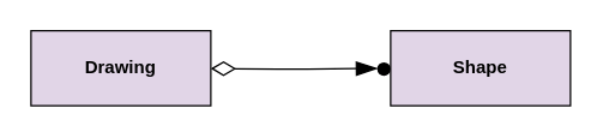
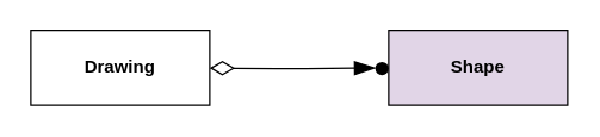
  <mxCell id="0" />
  <mxCell id="1" parent="0" />
- <mxCell id="2" value="&lt;p style=&quot;margin: 0px ; margin-top: 4px ; text-align: center&quot;&gt;&lt;br&gt;&lt;b&gt;Drawing&lt;/b&gt;&lt;/p&gt;" style="verticalAlign=top;align=left;overflow=fill;fontSize=12;fontFamily=Helvetica;html=1;fillColor=#e1d5e7;" vertex="1" parent="1"><mxGeometry x="20" y="20" width="120" height="50" as="geometry" /></mxCell>
+ <mxCell id="2" value="&lt;p style=&quot;margin: 0px ; margin-top: 4px ; text-align: center&quot;&gt;&lt;br&gt;&lt;b&gt;Drawing&lt;/b&gt;&lt;/p&gt;" style="verticalAlign=top;align=left;overflow=fill;fontSize=12;fontFamily=Helvetica;html=1;" vertex="1" parent="1"><mxGeometry x="20" y="20" width="120" height="50" as="geometry" /></mxCell>
  <mxCell id="3" value="&lt;p style=&quot;margin: 0px ; margin-top: 4px ; text-align: center&quot;&gt;&lt;br&gt;&lt;b&gt;Shape&lt;/b&gt;&lt;/p&gt;" style="verticalAlign=top;align=left;overflow=fill;fontSize=12;fontFamily=Helvetica;html=1;fillColor=#e1d5e7;" vertex="1" parent="1"><mxGeometry x="260" y="20" width="120" height="50" as="geometry" /></mxCell>
  <mxCell id="4" value="" style="ellipse;html=1;shape=endState;fillColor=#000000;strokeColor=none;fontSize=12;" vertex="1" parent="1"><mxGeometry x="248" y="38" width="15" height="15" as="geometry" /></mxCell>
  <mxCell id="5" value="" style="endArrow=blockThin;html=1;endSize=12;startArrow=diamondThin;startSize=14;startFill=0;edgeStyle=orthogonalEdgeStyle;align=left;verticalAlign=bottom;strokeColor=#000000;fontSize=12;endFill=1;entryX=0.219;entryY=0.475;entryDx=0;entryDy=0;entryPerimeter=0;" edge="1" parent="1" target="4"><mxGeometry x="-1" y="3" relative="1" as="geometry"><mxPoint x="140" y="45.21" as="sourcePoint" /><mxPoint x="220" y="45.21" as="targetPoint" /></mxGeometry></mxCell>
